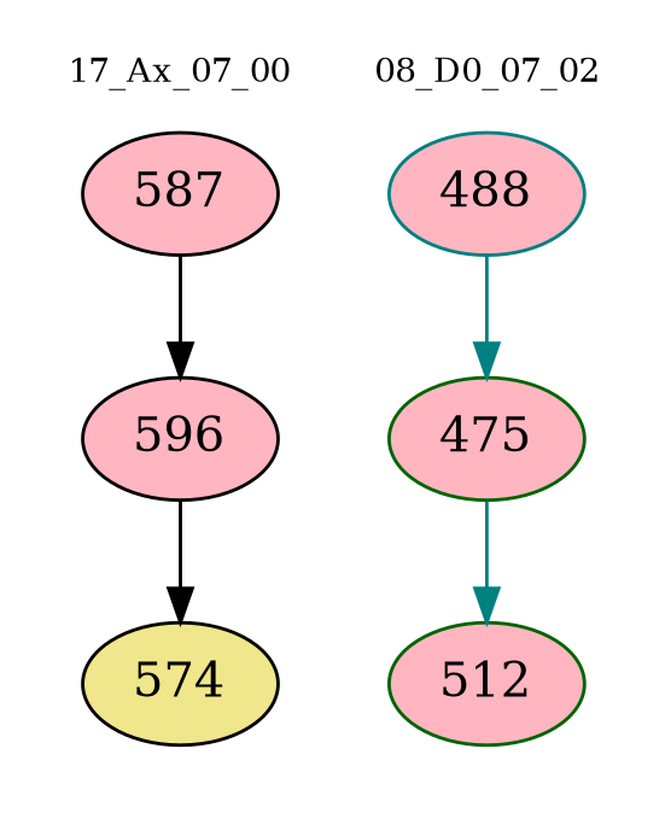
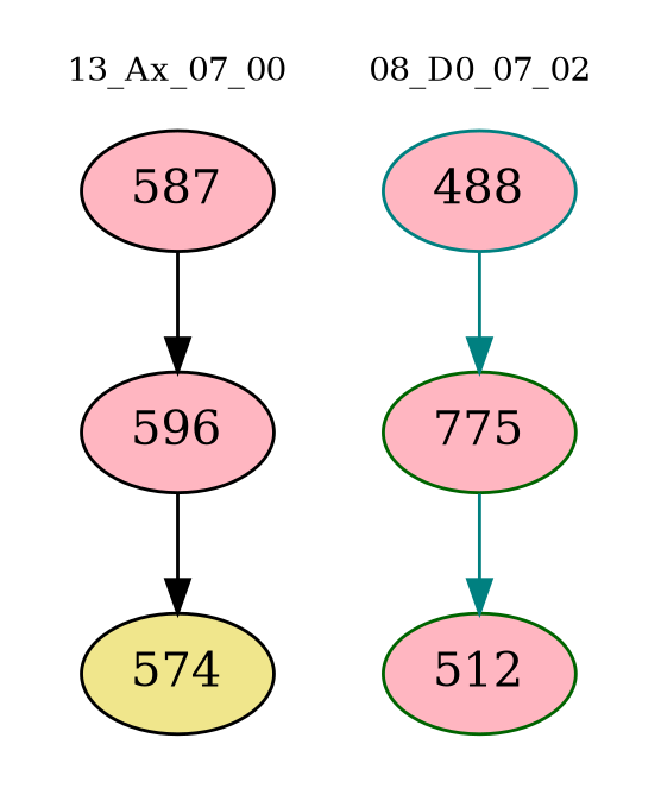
  digraph {
    node [color=black fillcolor=lightpink style=filled]
    edge [color=black]
    n1 [label=587]
    n2 [fillcolor=khaki label=574]
    n3 [label=596]
    n4 [color=teal label=488]
-   n5 [color=darkgreen label=475]
+   n5 [color=darkgreen label=775]
    n6 [color=darkgreen label=512]
    subgraph cluster_1 {
      color=white
      fontsize=10
-     label="17_Ax_07_00"
+     label="13_Ax_07_00"
      n1
      n2
      n3
    }
    subgraph cluster_2 {
      color=white
      fontsize=10
      label="08_D0_07_02"
      n4
      n5
      n6
    }
    n1 -> n3
    n3 -> n2
    n4 -> n5 [color=teal]
    n5 -> n6 [color=teal]
  }
